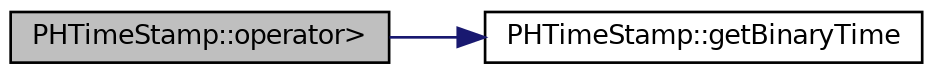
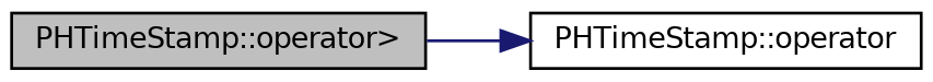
  digraph {
    rankdir=LR
    fontname="DejaVu Sans"
    node [color=black fontname="DejaVu Sans" fontsize=10 shape=record]
    n1 [fillcolor=grey75 fontcolor=black height=0.2 label="PHTimeStamp::operator\>" style=filled width=0.4]
-   n2 [height=0.2 label="PHTimeStamp::getBinaryTime" width=0.4]
+   n2 [height=0.2 label="PHTimeStamp::operator" width=0.4]
    n1 -> n2 [color=midnightblue fontname="DejaVu Sans" fontsize=10 labelfontname=FreeSans labelfontsize=10 style=solid]
  }
